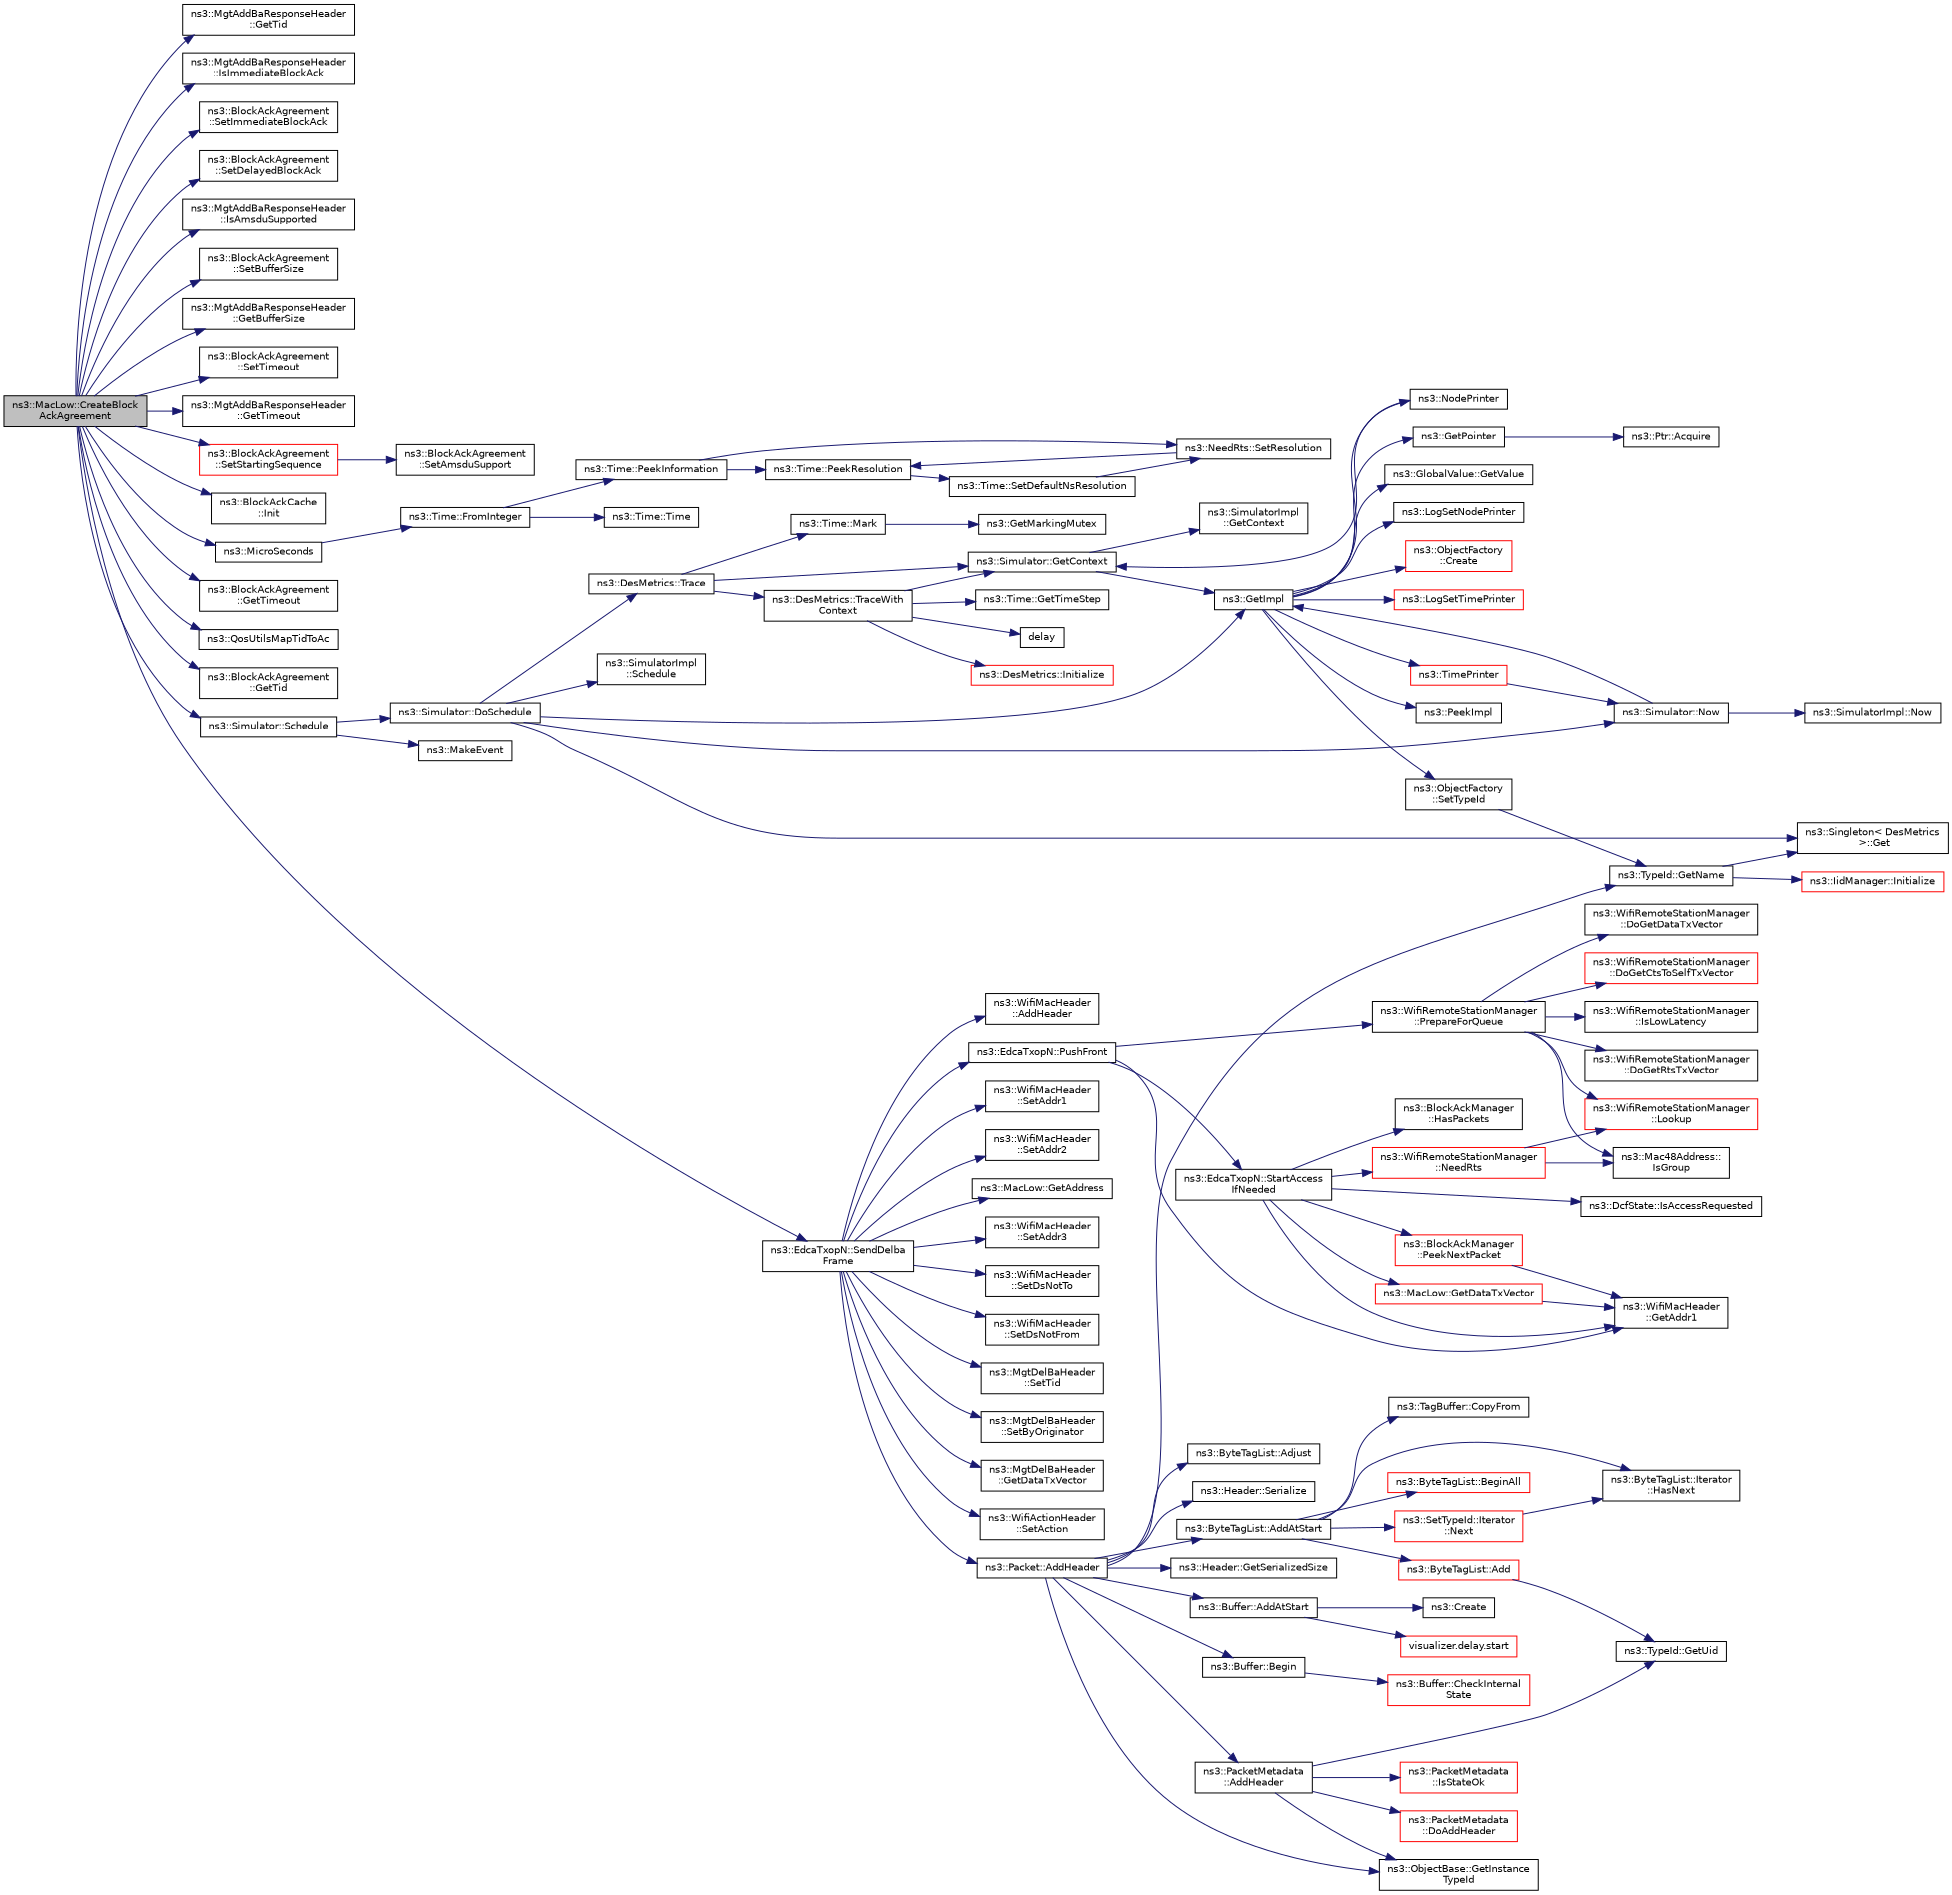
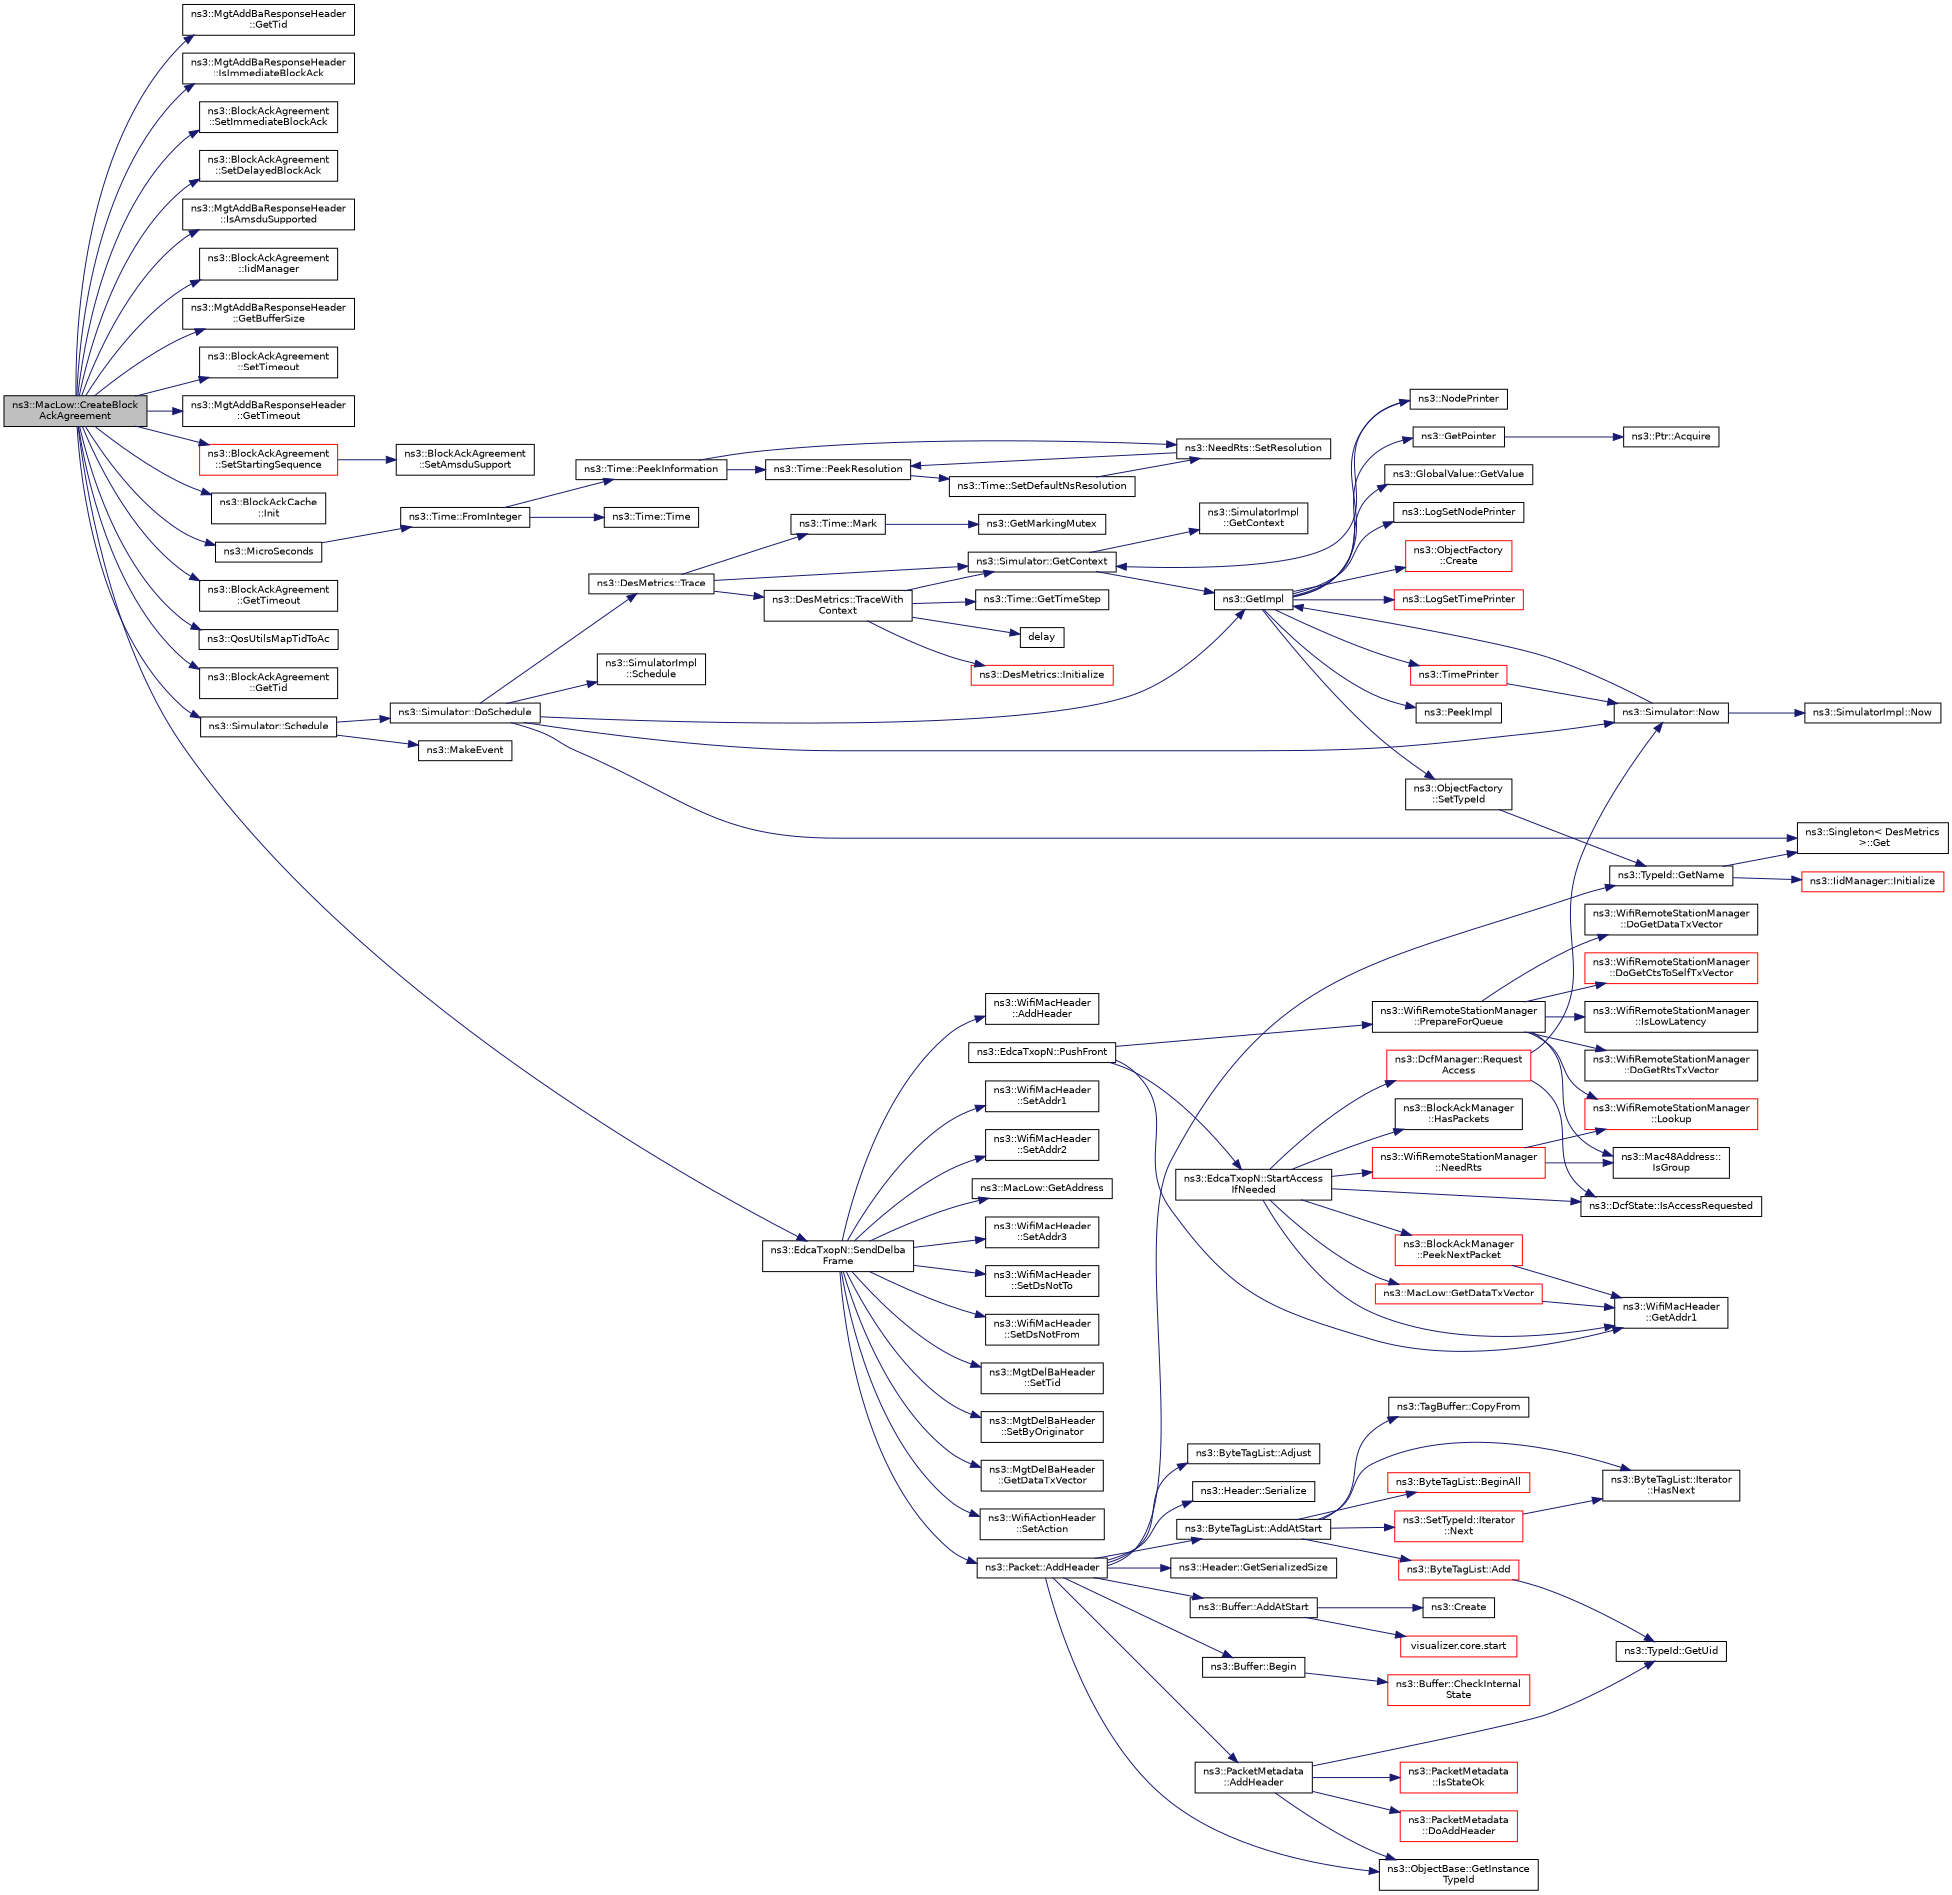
  digraph {
    rankdir=LR
    node [color=black fillcolor=white fontname=Helvetica fontsize=10 shape=record style=filled]
    edge [color=midnightblue fontname=Helvetica fontsize=10 labelfontname=Helvetica labelfontsize=10 style=solid]
    n1 [fillcolor=grey75 fontcolor=black height=0.2 label="ns3::MacLow::CreateBlock\lAckAgreement" width=0.4]
    n2 [height=0.2 label="ns3::MgtAddBaResponseHeader\l::GetTid" width=0.4]
    n3 [height=0.2 label="ns3::MgtAddBaResponseHeader\l::IsImmediateBlockAck" width=0.4]
    n4 [height=0.2 label="ns3::BlockAckAgreement\l::SetImmediateBlockAck" width=0.4]
    n5 [height=0.2 label="ns3::BlockAckAgreement\l::SetDelayedBlockAck" width=0.4]
    n6 [height=0.2 label="ns3::MgtAddBaResponseHeader\l::IsAmsduSupported" width=0.4]
-   n7 [height=0.2 label="ns3::BlockAckAgreement\l::SetBufferSize" width=0.4]
+   n7 [height=0.2 label="ns3::BlockAckAgreement\l::IidManager" width=0.4]
    n8 [height=0.2 label="ns3::MgtAddBaResponseHeader\l::GetBufferSize" width=0.4]
    n9 [height=0.2 label="ns3::BlockAckAgreement\l::SetTimeout" width=0.4]
    n10 [height=0.2 label="ns3::MgtAddBaResponseHeader\l::GetTimeout" width=0.4]
    n11 [color=red height=0.2 label="ns3::BlockAckAgreement\l::SetStartingSequence" width=0.4]
    n12 [height=0.2 label="ns3::BlockAckCache\l::Init" width=0.4]
    n13 [height=0.2 label="ns3::MicroSeconds" width=0.4]
    n14 [height=0.2 label="ns3::BlockAckAgreement\l::GetTimeout" width=0.4]
    n15 [height=0.2 label="ns3::QosUtilsMapTidToAc" width=0.4]
    n16 [height=0.2 label="ns3::BlockAckAgreement\l::GetTid" width=0.4]
    n17 [height=0.2 label="ns3::Simulator::Schedule" width=0.4]
    n18 [height=0.2 label="ns3::EdcaTxopN::SendDelba\lFrame" width=0.4]
    n19 [height=0.2 label="ns3::BlockAckAgreement\l::SetAmsduSupport" width=0.4]
    n20 [height=0.2 label="ns3::Time::FromInteger" width=0.4]
    n21 [height=0.2 label="ns3::Simulator::DoSchedule" width=0.4]
    n22 [height=0.2 label="ns3::MakeEvent" width=0.4]
    n23 [height=0.2 label="ns3::WifiMacHeader\l::AddHeader" width=0.4]
    n24 [height=0.2 label="ns3::WifiMacHeader\l::SetAddr1" width=0.4]
    n25 [height=0.2 label="ns3::WifiMacHeader\l::SetAddr2" width=0.4]
    n26 [height=0.2 label="ns3::MacLow::GetAddress" width=0.4]
    n27 [height=0.2 label="ns3::WifiMacHeader\l::SetAddr3" width=0.4]
    n28 [height=0.2 label="ns3::WifiMacHeader\l::SetDsNotTo" width=0.4]
    n29 [height=0.2 label="ns3::WifiMacHeader\l::SetDsNotFrom" width=0.4]
    n30 [height=0.2 label="ns3::MgtDelBaHeader\l::SetTid" width=0.4]
    n31 [height=0.2 label="ns3::MgtDelBaHeader\l::SetByOriginator" width=0.4]
    n32 [height=0.2 label="ns3::MgtDelBaHeader\l::GetDataTxVector" width=0.4]
    n33 [height=0.2 label="ns3::WifiActionHeader\l::SetAction" width=0.4]
    n34 [height=0.2 label="ns3::Packet::AddHeader" width=0.4]
    n35 [height=0.2 label="ns3::EdcaTxopN::PushFront" width=0.4]
    n36 [height=0.2 label="ns3::Time::PeekInformation" width=0.4]
    n37 [height=0.2 label="ns3::Time::Time" width=0.4]
    n38 [height=0.2 label="ns3::Time::PeekResolution" width=0.4]
    n39 [height=0.2 label="ns3::NeedRts::SetResolution" width=0.4]
    n40 [height=0.2 label="ns3::Time::SetDefaultNsResolution" width=0.4]
    n41 [height=0.2 label="ns3::Time::Mark" width=0.4]
    n42 [height=0.2 label="ns3::GetMarkingMutex" width=0.4]
    n43 [height=0.2 label="ns3::Singleton\< DesMetrics\l \>::Get" width=0.4]
    n44 [height=0.2 label="ns3::DesMetrics::Trace" width=0.4]
    n45 [height=0.2 label="ns3::GetImpl" width=0.4]
    n46 [height=0.2 label="ns3::Simulator::Now" width=0.4]
    n47 [height=0.2 label="ns3::SimulatorImpl\l::Schedule" width=0.4]
    n48 [height=0.2 label="ns3::DesMetrics::TraceWith\lContext" width=0.4]
    n49 [height=0.2 label="ns3::Simulator::GetContext" width=0.4]
    n50 [height=0.2 label="ns3::PeekImpl" width=0.4]
    n51 [height=0.2 label="ns3::GlobalValue::GetValue" width=0.4]
    n52 [height=0.2 label="ns3::ObjectFactory\l::SetTypeId" width=0.4]
    n53 [height=0.2 label="ns3::GetPointer" width=0.4]
    n54 [color=red height=0.2 label="ns3::ObjectFactory\l::Create" width=0.4]
    n55 [color=red height=0.2 label="ns3::LogSetTimePrinter" width=0.4]
    n56 [color=red height=0.2 label="ns3::TimePrinter" width=0.4]
    n57 [height=0.2 label="ns3::LogSetNodePrinter" width=0.4]
    n58 [height=0.2 label="ns3::NodePrinter" width=0.4]
    n59 [height=0.2 label="ns3::SimulatorImpl::Now" width=0.4]
    n60 [color=red height=0.2 label="ns3::DesMetrics::Initialize" width=0.4]
    n61 [height=0.2 label="ns3::Time::GetTimeStep" width=0.4]
    n62 [height=0.2 label=delay width=0.4]
    n63 [height=0.2 label="ns3::SimulatorImpl\l::GetContext" width=0.4]
    n64 [height=0.2 label="ns3::TypeId::GetName" width=0.4]
    n65 [height=0.2 label="ns3::Ptr::Acquire" width=0.4]
    n66 [color=red height=0.2 label="ns3::IidManager::Initialize" width=0.4]
    n67 [height=0.2 label="ns3::Header::GetSerializedSize" width=0.4]
    n68 [height=0.2 label="ns3::ObjectBase::GetInstance\lTypeId" width=0.4]
    n69 [height=0.2 label="ns3::Buffer::AddAtStart" width=0.4]
    n70 [height=0.2 label="ns3::ByteTagList::Adjust" width=0.4]
    n71 [height=0.2 label="ns3::ByteTagList::AddAtStart" width=0.4]
    n72 [height=0.2 label="ns3::Header::Serialize" width=0.4]
    n73 [height=0.2 label="ns3::Buffer::Begin" width=0.4]
    n74 [height=0.2 label="ns3::PacketMetadata\l::AddHeader" width=0.4]
    n75 [height=0.2 label="ns3::WifiRemoteStationManager\l::PrepareForQueue" width=0.4]
    n76 [height=0.2 label="ns3::WifiMacHeader\l::GetAddr1" width=0.4]
    n77 [height=0.2 label="ns3::EdcaTxopN::StartAccess\lIfNeeded" width=0.4]
-   n78 [color=red height=0.2 label="visualizer.delay.start" width=0.4]
+   n78 [color=red height=0.2 label="visualizer.core.start" width=0.4]
    n79 [height=0.2 label="ns3::Create" width=0.4]
    n80 [color=red height=0.2 label="ns3::ByteTagList::BeginAll" width=0.4]
    n81 [height=0.2 label="ns3::ByteTagList::Iterator\l::HasNext" width=0.4]
    n82 [color=red height=0.2 label="ns3::SetTypeId::Iterator\l::Next" width=0.4]
    n83 [color=red height=0.2 label="ns3::ByteTagList::Add" width=0.4]
    n84 [height=0.2 label="ns3::TagBuffer::CopyFrom" width=0.4]
    n85 [color=red height=0.2 label="ns3::Buffer::CheckInternal\lState" width=0.4]
    n86 [height=0.2 label="ns3::TypeId::GetUid" width=0.4]
    n87 [color=red height=0.2 label="ns3::PacketMetadata\l::IsStateOk" width=0.4]
    n88 [color=red height=0.2 label="ns3::PacketMetadata\l::DoAddHeader" width=0.4]
    n89 [height=0.2 label="ns3::WifiRemoteStationManager\l::IsLowLatency" width=0.4]
    n90 [height=0.2 label="ns3::Mac48Address::\lIsGroup" width=0.4]
    n91 [color=red height=0.2 label="ns3::WifiRemoteStationManager\l::Lookup" width=0.4]
    n92 [height=0.2 label="ns3::WifiRemoteStationManager\l::DoGetRtsTxVector" width=0.4]
    n93 [height=0.2 label="ns3::WifiRemoteStationManager\l::DoGetDataTxVector" width=0.4]
    n94 [color=red height=0.2 label="ns3::WifiRemoteStationManager\l::DoGetCtsToSelfTxVector" width=0.4]
    n95 [height=0.2 label="ns3::BlockAckManager\l::HasPackets" width=0.4]
    n96 [height=0.2 label="ns3::DcfState::IsAccessRequested" width=0.4]
    n97 [color=red height=0.2 label="ns3::BlockAckManager\l::PeekNextPacket" width=0.4]
    n98 [color=red height=0.2 label="ns3::WifiRemoteStationManager\l::NeedRts" width=0.4]
    n99 [color=red height=0.2 label="ns3::MacLow::GetDataTxVector" width=0.4]
+   n100 [color=red height=0.2 label="ns3::DcfManager::Request\lAccess" width=0.4]
    n1 -> n2
    n1 -> n3
    n1 -> n4
    n1 -> n5
    n1 -> n6
    n1 -> n7
    n1 -> n8
    n1 -> n9
    n1 -> n10
    n1 -> n11
    n1 -> n12
    n1 -> n13
    n1 -> n14
    n1 -> n15
    n1 -> n16
    n1 -> n17
    n1 -> n18
    n11 -> n19
    n13 -> n20
    n17 -> n21
    n17 -> n22
    n18 -> n23
    n18 -> n24
    n18 -> n25
    n18 -> n26
    n18 -> n27
    n18 -> n28
    n18 -> n29
    n18 -> n30
    n18 -> n31
    n18 -> n32
    n18 -> n33
    n18 -> n34
-   n18 -> n35
    n20 -> n36
    n20 -> n37
    n21 -> n43
    n21 -> n44
    n21 -> n45
    n21 -> n46
    n21 -> n47
    n34 -> n64
    n34 -> n67
    n34 -> n68
    n34 -> n69
    n34 -> n70
    n34 -> n71
    n34 -> n72
    n34 -> n73
    n34 -> n74
    n35 -> n75
    n35 -> n76
    n35 -> n77
    n36 -> n38
    n36 -> n39
    n38 -> n40
    n39 -> n38
    n40 -> n39
    n41 -> n42
    n44 -> n41
    n44 -> n48
    n44 -> n49
    n45 -> n50
    n45 -> n51
    n45 -> n52
    n45 -> n53
    n45 -> n54
    n45 -> n55
    n45 -> n56
    n45 -> n57
    n45 -> n58
    n46 -> n45
    n46 -> n59
    n48 -> n49
    n48 -> n60
    n48 -> n61
    n48 -> n62
    n49 -> n45
    n49 -> n63
    n52 -> n64
    n53 -> n65
    n56 -> n46
    n58 -> n49
    n64 -> n43
    n64 -> n66
    n69 -> n78
    n69 -> n79
    n71 -> n80
    n71 -> n81
    n71 -> n82
    n71 -> n83
    n71 -> n84
    n73 -> n85
    n74 -> n68
    n74 -> n86
    n74 -> n87
    n74 -> n88
    n75 -> n89
    n75 -> n90
    n75 -> n91
    n75 -> n92
    n75 -> n93
    n75 -> n94
    n77 -> n76
    n77 -> n95
    n77 -> n96
    n77 -> n97
    n77 -> n98
    n77 -> n99
+   n77 -> n100
    n82 -> n81
    n83 -> n86
    n97 -> n76
    n98 -> n90
    n98 -> n91
    n99 -> n76
+   n100 -> n46
+   n100 -> n96
  }
